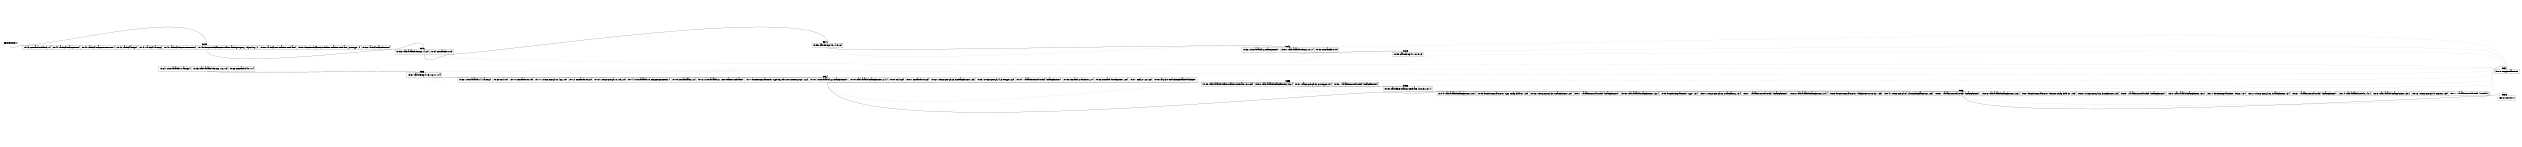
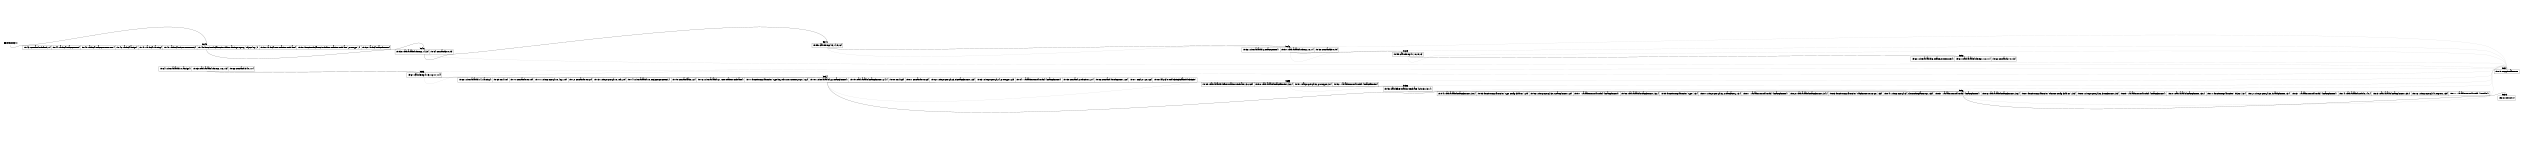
  digraph {
    rankdir=LR
    node [shape=record]
    edge [headport=n tailport=s]
    n1 [label=BB_element370 shape=none]
    n2 [label="{19743: constant[undefined,v1]|19744: vardecl['ReactContext']|19745: vardecl['ReactCurrentOwner']|19746: vardecl['assign']|19747: vardecl['warning']|19748: vardecl['RESERVED_PROPS']|19749: function-decl[function defineWarningProperty ( object key ),-]|19750: vardecl['useMutationMembrane']|19751: function-decl[function defineMutationMembrane ( prototype ),-]|19752: vardecl['ReactElement']}"]
    n3 [label="{19753: read-variable['_dereq_',v4,v3]|19754: constant[38.0,v5]}"]
    n4 [label="{19755: call-_dereq_ [v3,v4,v5,v2]}"]
    n5 [label="{19819: exceptional-return}"]
    n6 [label="{19756: write-variable[v2,'ReactContext']*|19757: read-variable['_dereq_',v8,v7]|19758: constant[39.0,v9]}"]
    n7 [label="{19759: call-_dereq_ [v7,v8,v9,v6]}"]
+   n8 [label="{19760: write-variable[v6,'ReactCurrentOwner']*|19761: read-variable['_dereq_',v12,v11]|19762: constant[27.0,v13]}"]
    n9 [label="{19764: write-variable[v10,'assign']*|19765: read-variable['_dereq_',v16,v15]|19766: constant[154.0,v17]}"]
    n10 [label="{19767: call-_dereq_ [v15,v16,v17,v14]}"]
    n11 [label="{19768: write-variable[v14,'warning']*|19769: new[v18]|19770: constant[true,v19]|19771: write-property[v18,'key',v19]|19772: constant[true,v20]|19773: write-property[v18,'ref',v20]|19774: write-variable[v18,'RESERVED_PROPS']*|19775: constant[false,v21]|19776: write-variable[v21,'useMutationMembrane']*|19777: function-expr[function ( type key ref owner context props ),v22]|19778: write-variable[v22,'ReactElement']*|19779: read-variable['ReactElement',v24,-]|19780: new[v23]|19781: constant[true,v25]|19782: write-property[v23,'_isReactElement',v25]|19783: write-property[v24,'prototype',v23]|19784: \<variable-non-null-undef\>['ReactElement']*|19785: constant[\"production\",v27]|19786: constant[\"development\",v28]|19787: !==[v27,v28,v26]|19788: if[v26](true-block:5655,false-block:5657)}"]
    n12 [label="{19789: read-variable['defineMutationMembrane',v30,v29]|19790: read-variable['ReactElement',v32,-]|19791: read-property[v32,'prototype',v31]|19792: \<variable-non-null-undef\>['ReactElement']}"]
    n13 [label="{19794: read-variable['ReactElement',v30,-]|19795: function-expr[function ( type config children ),v29]|19796: write-property[v30,'createElement',v29]|19797: \<variable-non-null-undef\>['ReactElement']*|19798: read-variable['ReactElement',v32,-]|19799: function-expr[function ( type ),v31]|19800: write-property[v32,'createFactory',v31]|19801: \<variable-non-null-undef\>['ReactElement']*|19802: read-variable['ReactElement',v34,-]|19803: function-expr[function ( oldElement newProps ),v33]|19804: write-property[v34,'cloneAndReplaceProps',v33]|19805: \<variable-non-null-undef\>['ReactElement']*|19806: read-variable['ReactElement',v36,-]|19807: function-expr[function ( element config children ),v35]|19808: write-property[v36,'cloneElement',v35]|19809: \<variable-non-null-undef\>['ReactElement']*|19810: read-variable['ReactElement',v38,-]|19811: function-expr[function ( object ),v37]|19812: write-property[v38,'isValidElement',v37]|19813: \<variable-non-null-undef\>['ReactElement']*|19814: read-variable['module',v40,-]|19815: read-variable['ReactElement',v39,-]|19816: write-property[v40,'exports',v39]|19817: \<variable-non-null-undef\>['module']*}"]
    n14 [label="{19793: call-defineMutationMembrane [v29,v30,v31,-]*}"]
    n15 [label="{19818: return[v1]}"]
    n1 -> n2 [headlabel="    5645"]
    n2 -> n3 [headlabel="      5646"]
    n3 -> n4 [headlabel="      5647"]
    n3 -> n5 [color=gray headlabel="      5659"]
    n4 -> n5 [color=gray]
    n4 -> n6 [headlabel="      5648"]
    n6 -> n5 [color=gray]
    n6 -> n7 [headlabel="      5649"]
    n7 -> n5 [color=gray]
+   n7 -> n8 [headlabel="      5650"]
+   n8 -> n5 [color=gray]
    n9 -> n5 [color=gray]
    n9 -> n10 [headlabel="      5653"]
    n10 -> n5 [color=gray]
    n10 -> n11 [headlabel="      5654"]
    n11 -> n5 [color=gray]
    n11 -> n12 [headlabel="      5655"]
    n11 -> n13 [headlabel="      5657"]
    n12 -> n5 [color=gray]
    n12 -> n14 [headlabel="      5656"]
    n13 -> n5 [color=gray]
    n13 -> n15 [headlabel="      5658"]
    n14 -> n5 [color=gray]
    n14 -> n13
  }
